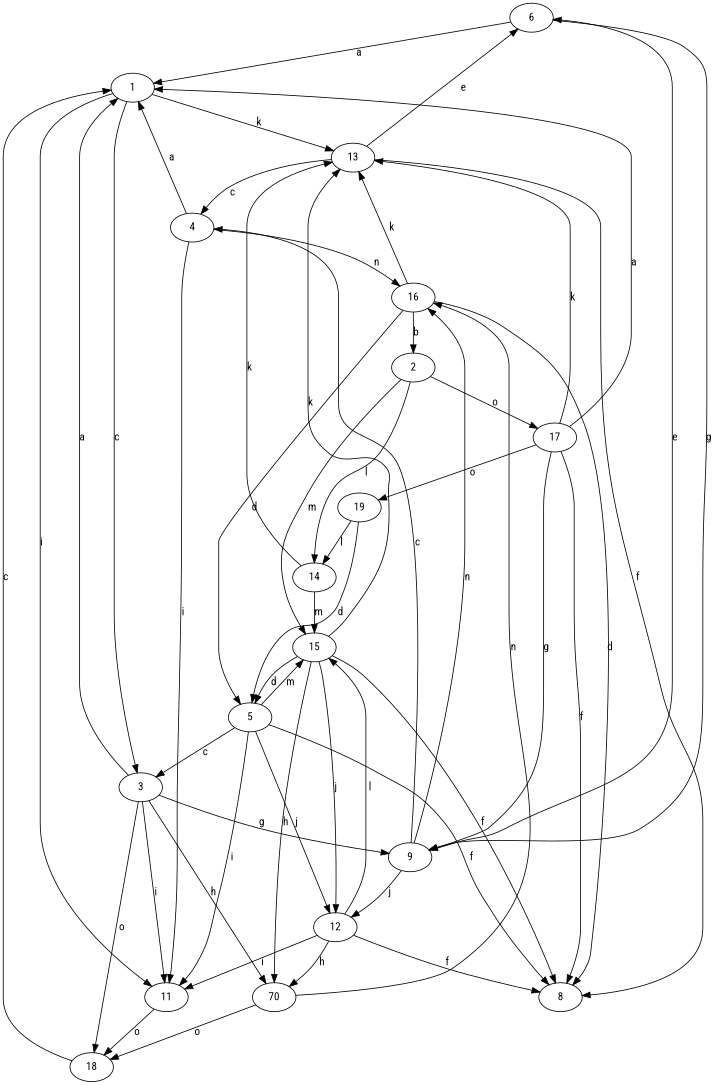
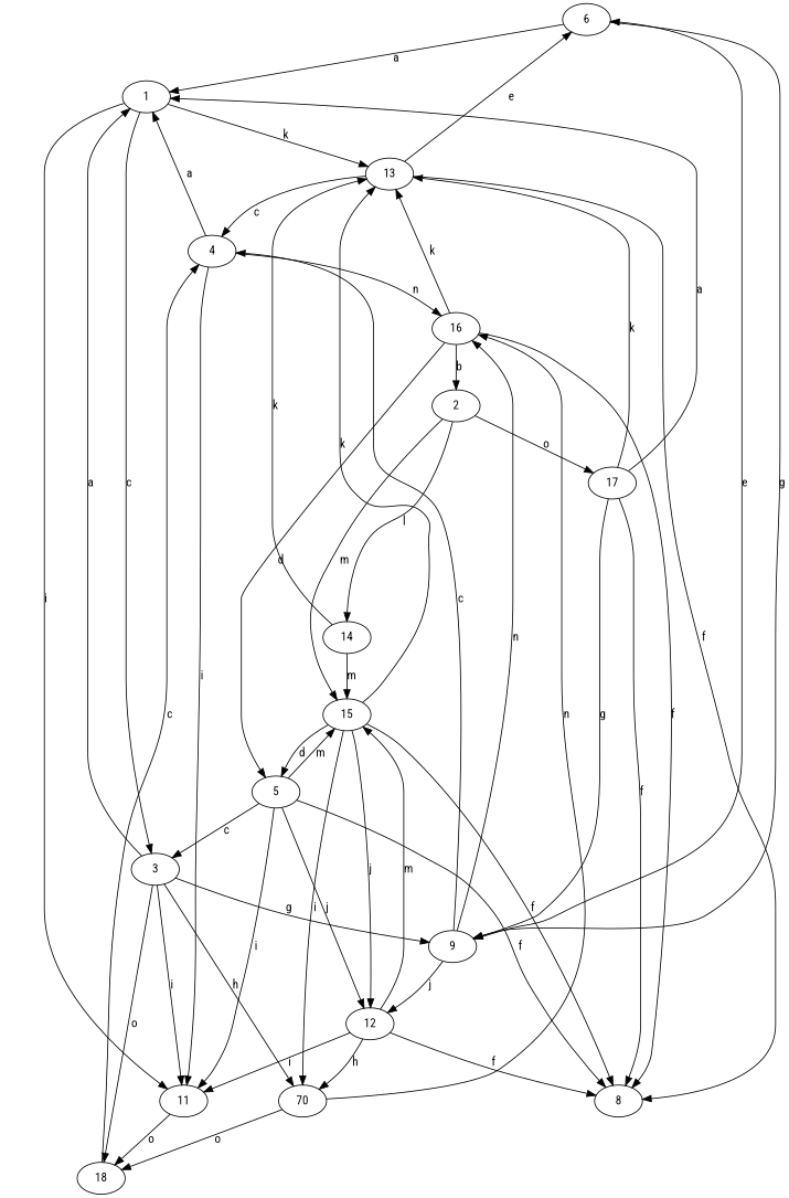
  strict digraph {
    fontname="Roboto Condensed"
    node [fontname="Roboto Condensed"]
    edge [fontname="Roboto Condensed"]
    6
    1
    9
    15
    13
    n6 [label=70]
    5
    8
    12
    3
    11
    18
    4
    2
    14
    17
-   19
    16
    6 -> 1 [label=a]
    6 -> 9 [label=g]
    1 -> 13 [label=k]
    1 -> 3 [label=c]
    1 -> 11 [label=i]
    9 -> 6 [label=e]
    9 -> 12 [label=j]
    9 -> 4 [label=c]
    9 -> 16 [label=n]
    15 -> 13 [label=k]
-   15 -> n6 [label=h]
+   15 -> n6 [label=i]
    15 -> 5 [label=d]
    15 -> 8 [label=f]
    15 -> 12 [label=j]
    13 -> 6 [label=e]
    13 -> 8 [label=f]
    13 -> 4 [label=c]
    n6 -> 18 [label=o]
    n6 -> 16 [label=n]
    5 -> 15 [label=m]
    5 -> 8 [label=f]
    5 -> 12 [label=j]
    5 -> 3 [label=c]
    5 -> 11 [label=i]
-   12 -> 15 [label=l]
+   12 -> 15 [label=m]
    12 -> n6 [label=h]
    12 -> 8 [label=f]
    12 -> 11 [label=i]
    3 -> 1 [label=a]
    3 -> 9 [label=g]
    3 -> n6 [label=h]
    3 -> 11 [label=i]
    3 -> 18 [label=o]
    11 -> 18 [label=o]
-   18 -> 1 [label=c]
+   18 -> 4 [label=c]
    4 -> 1 [label=a]
    4 -> 11 [label=i]
    4 -> 16 [label=n]
    2 -> 15 [label=m]
    2 -> 14 [label=l]
    2 -> 17 [label=o]
    14 -> 15 [label=m]
    14 -> 13 [label=k]
    17 -> 1 [label=a]
    17 -> 9 [label=g]
    17 -> 13 [label=k]
    17 -> 8 [label=f]
-   17 -> 19 [label=o]
-   19 -> 5 [label=d]
-   19 -> 14 [label=l]
    16 -> 13 [label=k]
    16 -> 5 [label=d]
-   16 -> 8 [label=d]
+   16 -> 8 [label=f]
    16 -> 2 [label=b]
  }
